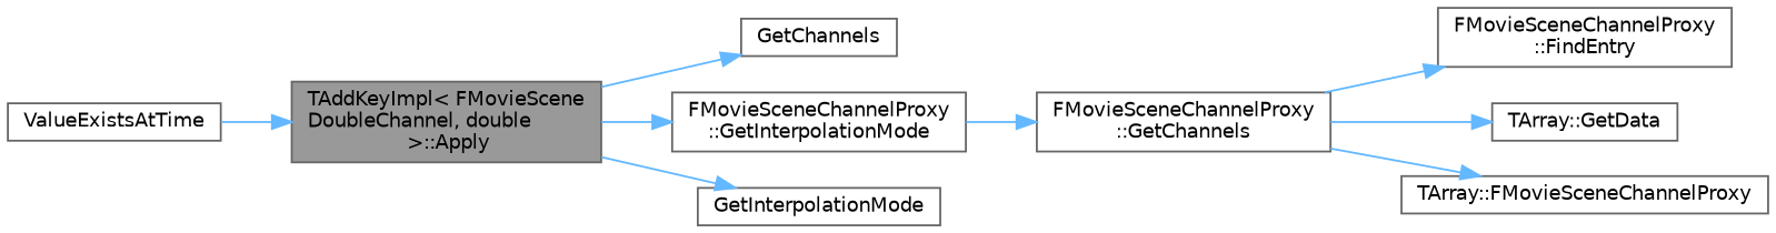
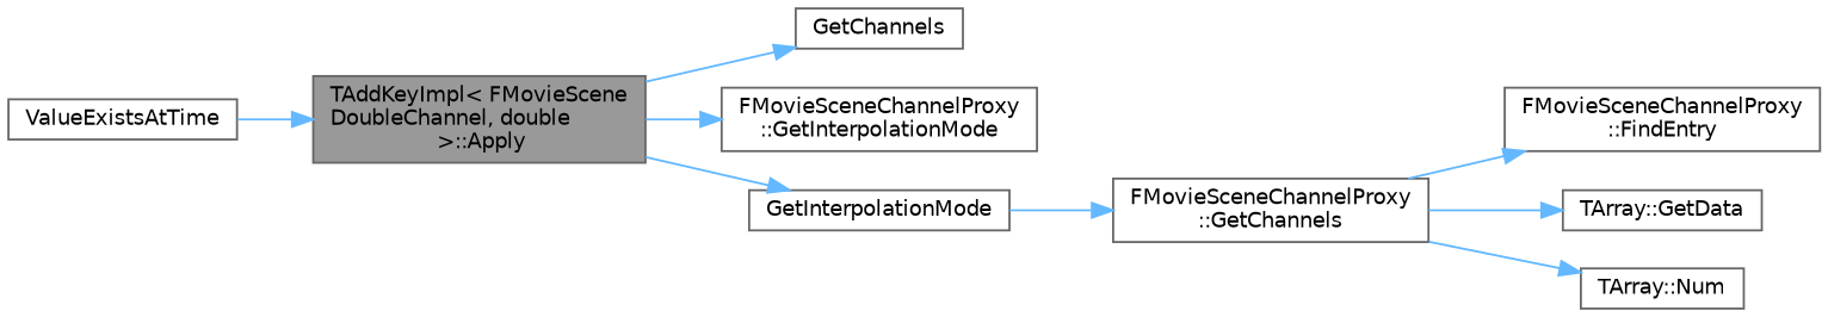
  digraph {
    rankdir=LR
    node [color=grey40 fillcolor=white fontname=Helvetica fontsize=10 shape=box style=filled]
    edge [color=steelblue1 fontname=Helvetica fontsize=10 labelfontname=Helvetica labelfontsize=10 style=solid]
    n1 [color=gray40 fillcolor=grey60 fontcolor=black height=0.2 label="TAddKeyImpl\< FMovieScene\lDoubleChannel, double\l \>::Apply" width=0.4]
    n2 [height=0.2 label=GetChannels width=0.4]
    n3 [height=0.2 label="FMovieSceneChannelProxy\l::GetInterpolationMode" width=0.4]
    n4 [height=0.2 label=GetInterpolationMode width=0.4]
    n5 [height=0.2 label="FMovieSceneChannelProxy\l::GetChannels" width=0.4]
    n6 [height=0.2 label=ValueExistsAtTime width=0.4]
    n7 [height=0.2 label="FMovieSceneChannelProxy\l::FindEntry" width=0.4]
    n8 [height=0.2 label="TArray::GetData" width=0.4]
-   n9 [height=0.2 label="TArray::FMovieSceneChannelProxy" width=0.4]
+   n9 [height=0.2 label="TArray::Num" width=0.4]
    n1 -> n2
    n1 -> n3
    n1 -> n4
-   n3 -> n5
+   n4 -> n5
    n5 -> n7
    n5 -> n8
    n5 -> n9
    n6 -> n1
  }
